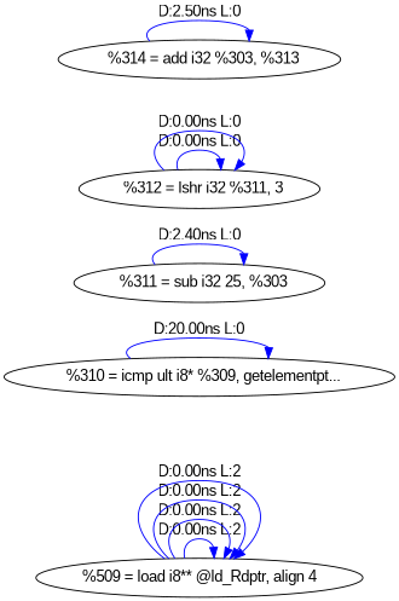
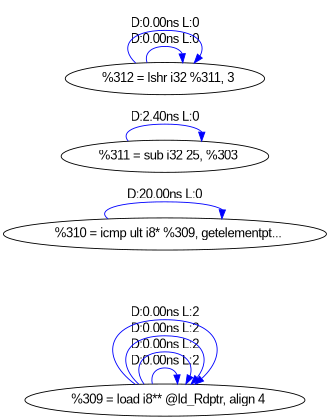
  digraph {
    fontname="Liberation Sans"
    rankdir=LR
    node [fontname="Liberation Sans"]
    edge [color=blue fontname="Liberation Sans"]
-   n1 [label="%509 = load i8** @ld_Rdptr, align 4"]
+   n1 [label="  %309 = load i8** @ld_Rdptr, align 4"]
    n2 [label="  %310 = icmp ult i8* %309, getelementpt..."]
    n3 [label="  %311 = sub i32 25, %303"]
    n4 [label="  %312 = lshr i32 %311, 3"]
-   n5 [label="  %314 = add i32 %303, %313"]
    n1 -> n1 [label="D:0.00ns L:2"]
    n1 -> n1 [label="D:0.00ns L:2"]
    n1 -> n1 [label="D:0.00ns L:2"]
    n1 -> n1 [label="D:0.00ns L:2"]
    n2 -> n2 [label="D:20.00ns L:0"]
    n3 -> n3 [label="D:2.40ns L:0"]
    n4 -> n4 [label="D:0.00ns L:0"]
    n4 -> n4 [label="D:0.00ns L:0"]
-   n5 -> n5 [label="D:2.50ns L:0"]
  }
